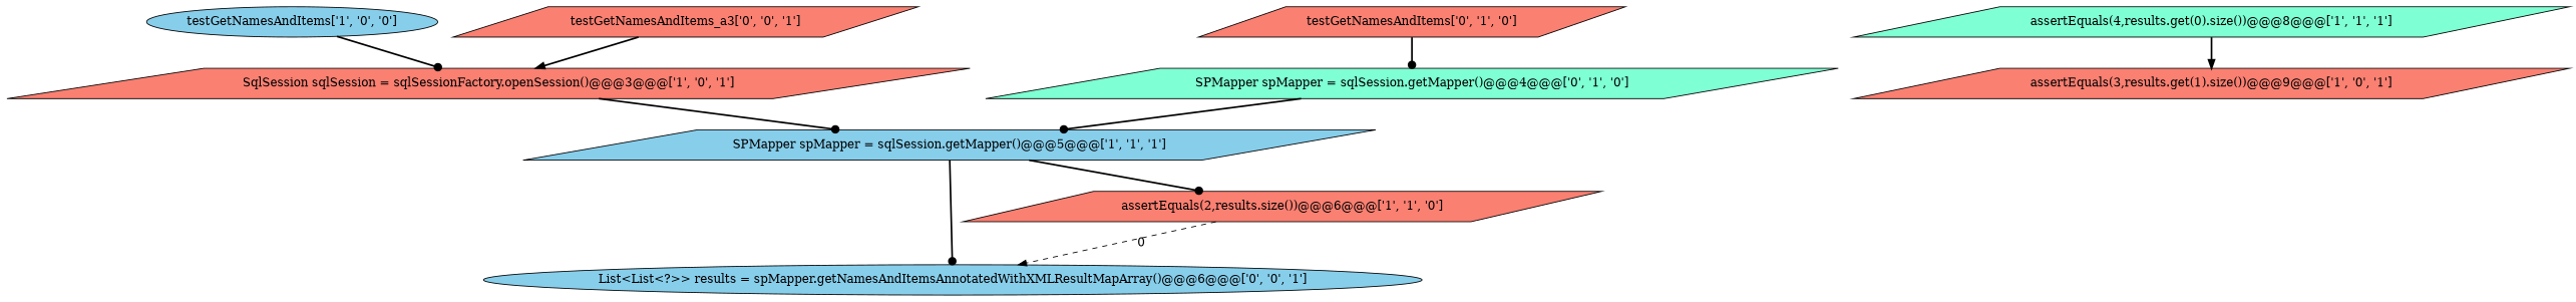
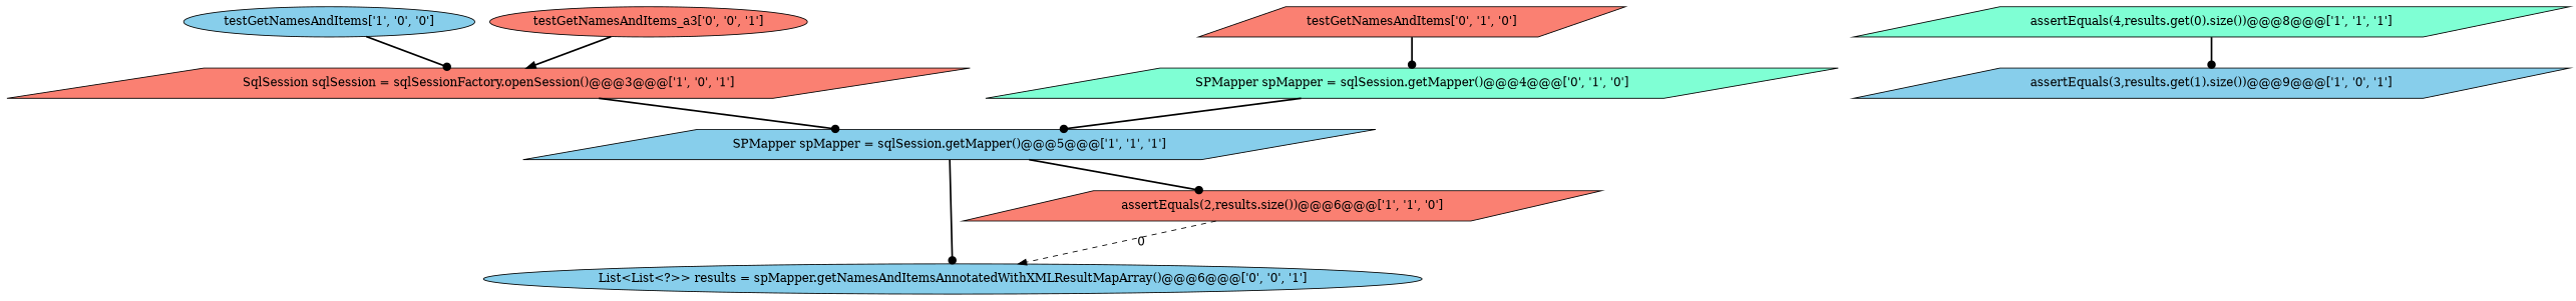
  digraph {
    node [fillcolor=skyblue shape=parallelogram style=filled]
    edge [arrowhead=dot style=bold]
    n1 [label="List<List<?>> results = spMapper.getNamesAndItemsAnnotatedWithXMLResultMapArray()@@@6@@@['0', '0', '1']" shape=ellipse]
-   n2 [fillcolor=salmon label="assertEquals(3,results.get(1).size())@@@9@@@['1', '0', '1']"]
+   n2 [label="assertEquals(3,results.get(1).size())@@@9@@@['1', '0', '1']"]
    n3 [fillcolor=salmon label="SqlSession sqlSession = sqlSessionFactory.openSession()@@@3@@@['1', '0', '1']"]
    n4 [label="SPMapper spMapper = sqlSession.getMapper()@@@5@@@['1', '1', '1']"]
    n5 [fillcolor=salmon label="assertEquals(2,results.size())@@@6@@@['1', '1', '0']"]
    n6 [fillcolor=salmon label="testGetNamesAndItems['0', '1', '0']"]
    n7 [fillcolor=aquamarine label="SPMapper spMapper = sqlSession.getMapper()@@@4@@@['0', '1', '0']"]
    n8 [fillcolor=aquamarine label="assertEquals(4,results.get(0).size())@@@8@@@['1', '1', '1']"]
    n9 [label="testGetNamesAndItems['1', '0', '0']" shape=ellipse]
-   n10 [fillcolor=salmon label="testGetNamesAndItems_a3['0', '0', '1']"]
+   n10 [fillcolor=salmon label="testGetNamesAndItems_a3['0', '0', '1']" shape=ellipse]
    n3 -> n4
    n4 -> n1
    n4 -> n5
    n5 -> n1 [arrowhead=normal label=0 style=dashed]
    n6 -> n7
    n7 -> n4
-   n8 -> n2 [arrowhead=normal]
+   n8 -> n2
    n9 -> n3
    n10 -> n3 [arrowhead=normal]
  }
